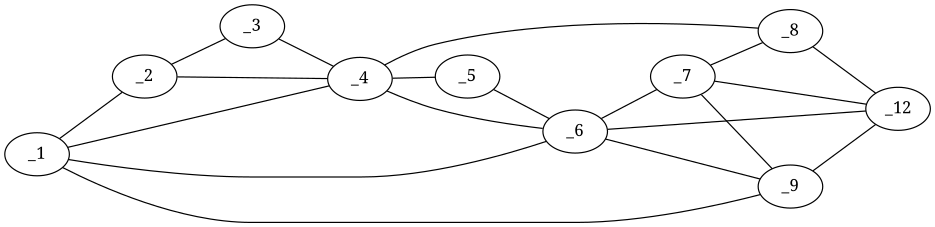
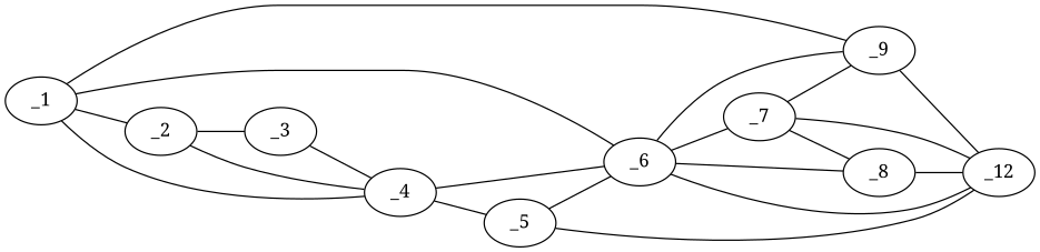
  graph {
    fontname="Noto Serif"
    rankdir=LR
    node [fontname="Noto Serif" x=122 y=78]
    edge [fontname="Noto Serif" valence=2]
    _1 [x=77 y=80]
    _9 [x=123 y=57]
    _2 [x=85 y=88]
    _4 [x=99 y=84]
    _6 [x=107]
    _3 [x=89 y=97]
    n7 [label=_12 x=125 y=85]
    _5 [x=101 y=95]
    _7 [y=62]
    _8
    _1 -- _9
    _1 -- _2 [valence=1]
    _1 -- _4
    _1 -- _6 [valence=1]
    _9 -- n7 [valence=1]
    _2 -- _4
    _2 -- _3
    _4 -- _6
    _4 -- _5
    _6 -- _9
    _6 -- n7 [valence=1]
    _6 -- _7
-   _4 -- _8
+   _6 -- _8
    _3 -- _4 [valence=1]
    _5 -- _6 [valence=1]
+   _5 -- n7 [valence=1]
    _7 -- _9
    _7 -- n7 [valence=1]
    _7 -- _8 [valence=1]
    _8 -- n7
  }
